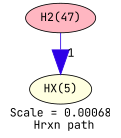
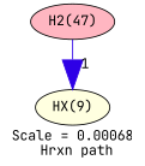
  digraph {
    fontname="JetBrains Mono"
    label="Scale = 0.00068\l Hrxn path"
    node [fontname="JetBrains Mono" style=filled]
    n1 [label="H2(47)" fillcolor=lightpink]
-   n2 [label="HX(5)" fillcolor=lightyellow]
+   n2 [label="HX(9)" fillcolor=lightyellow]
    n1 -> n2 [arrowsize=3 color="0.7, 1.5, 0.9" fontname="JetBrains Mono" label=" 1" style=solid]
  }
